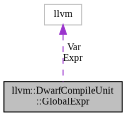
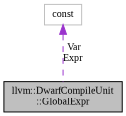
  digraph {
    fontname="Liberation Serif"
    node [fontname="Liberation Serif" fontsize=10 shape=record]
    n1 [color=black fillcolor=grey75 fontcolor=black height=0.2 label="llvm::DwarfCompileUnit\l::GlobalExpr" style=filled width=0.4]
-   n2 [color=grey75 height=0.2 label=llvm width=0.4]
+   n2 [color=grey75 height=0.2 label=const width=0.4]
    n2 -> n1 [color=darkorchid3 dir=back fontname="Liberation Serif" fontsize=10 label=" Var\nExpr" labelfontname=Helvetica labelfontsize=10 style=dashed]
  }
